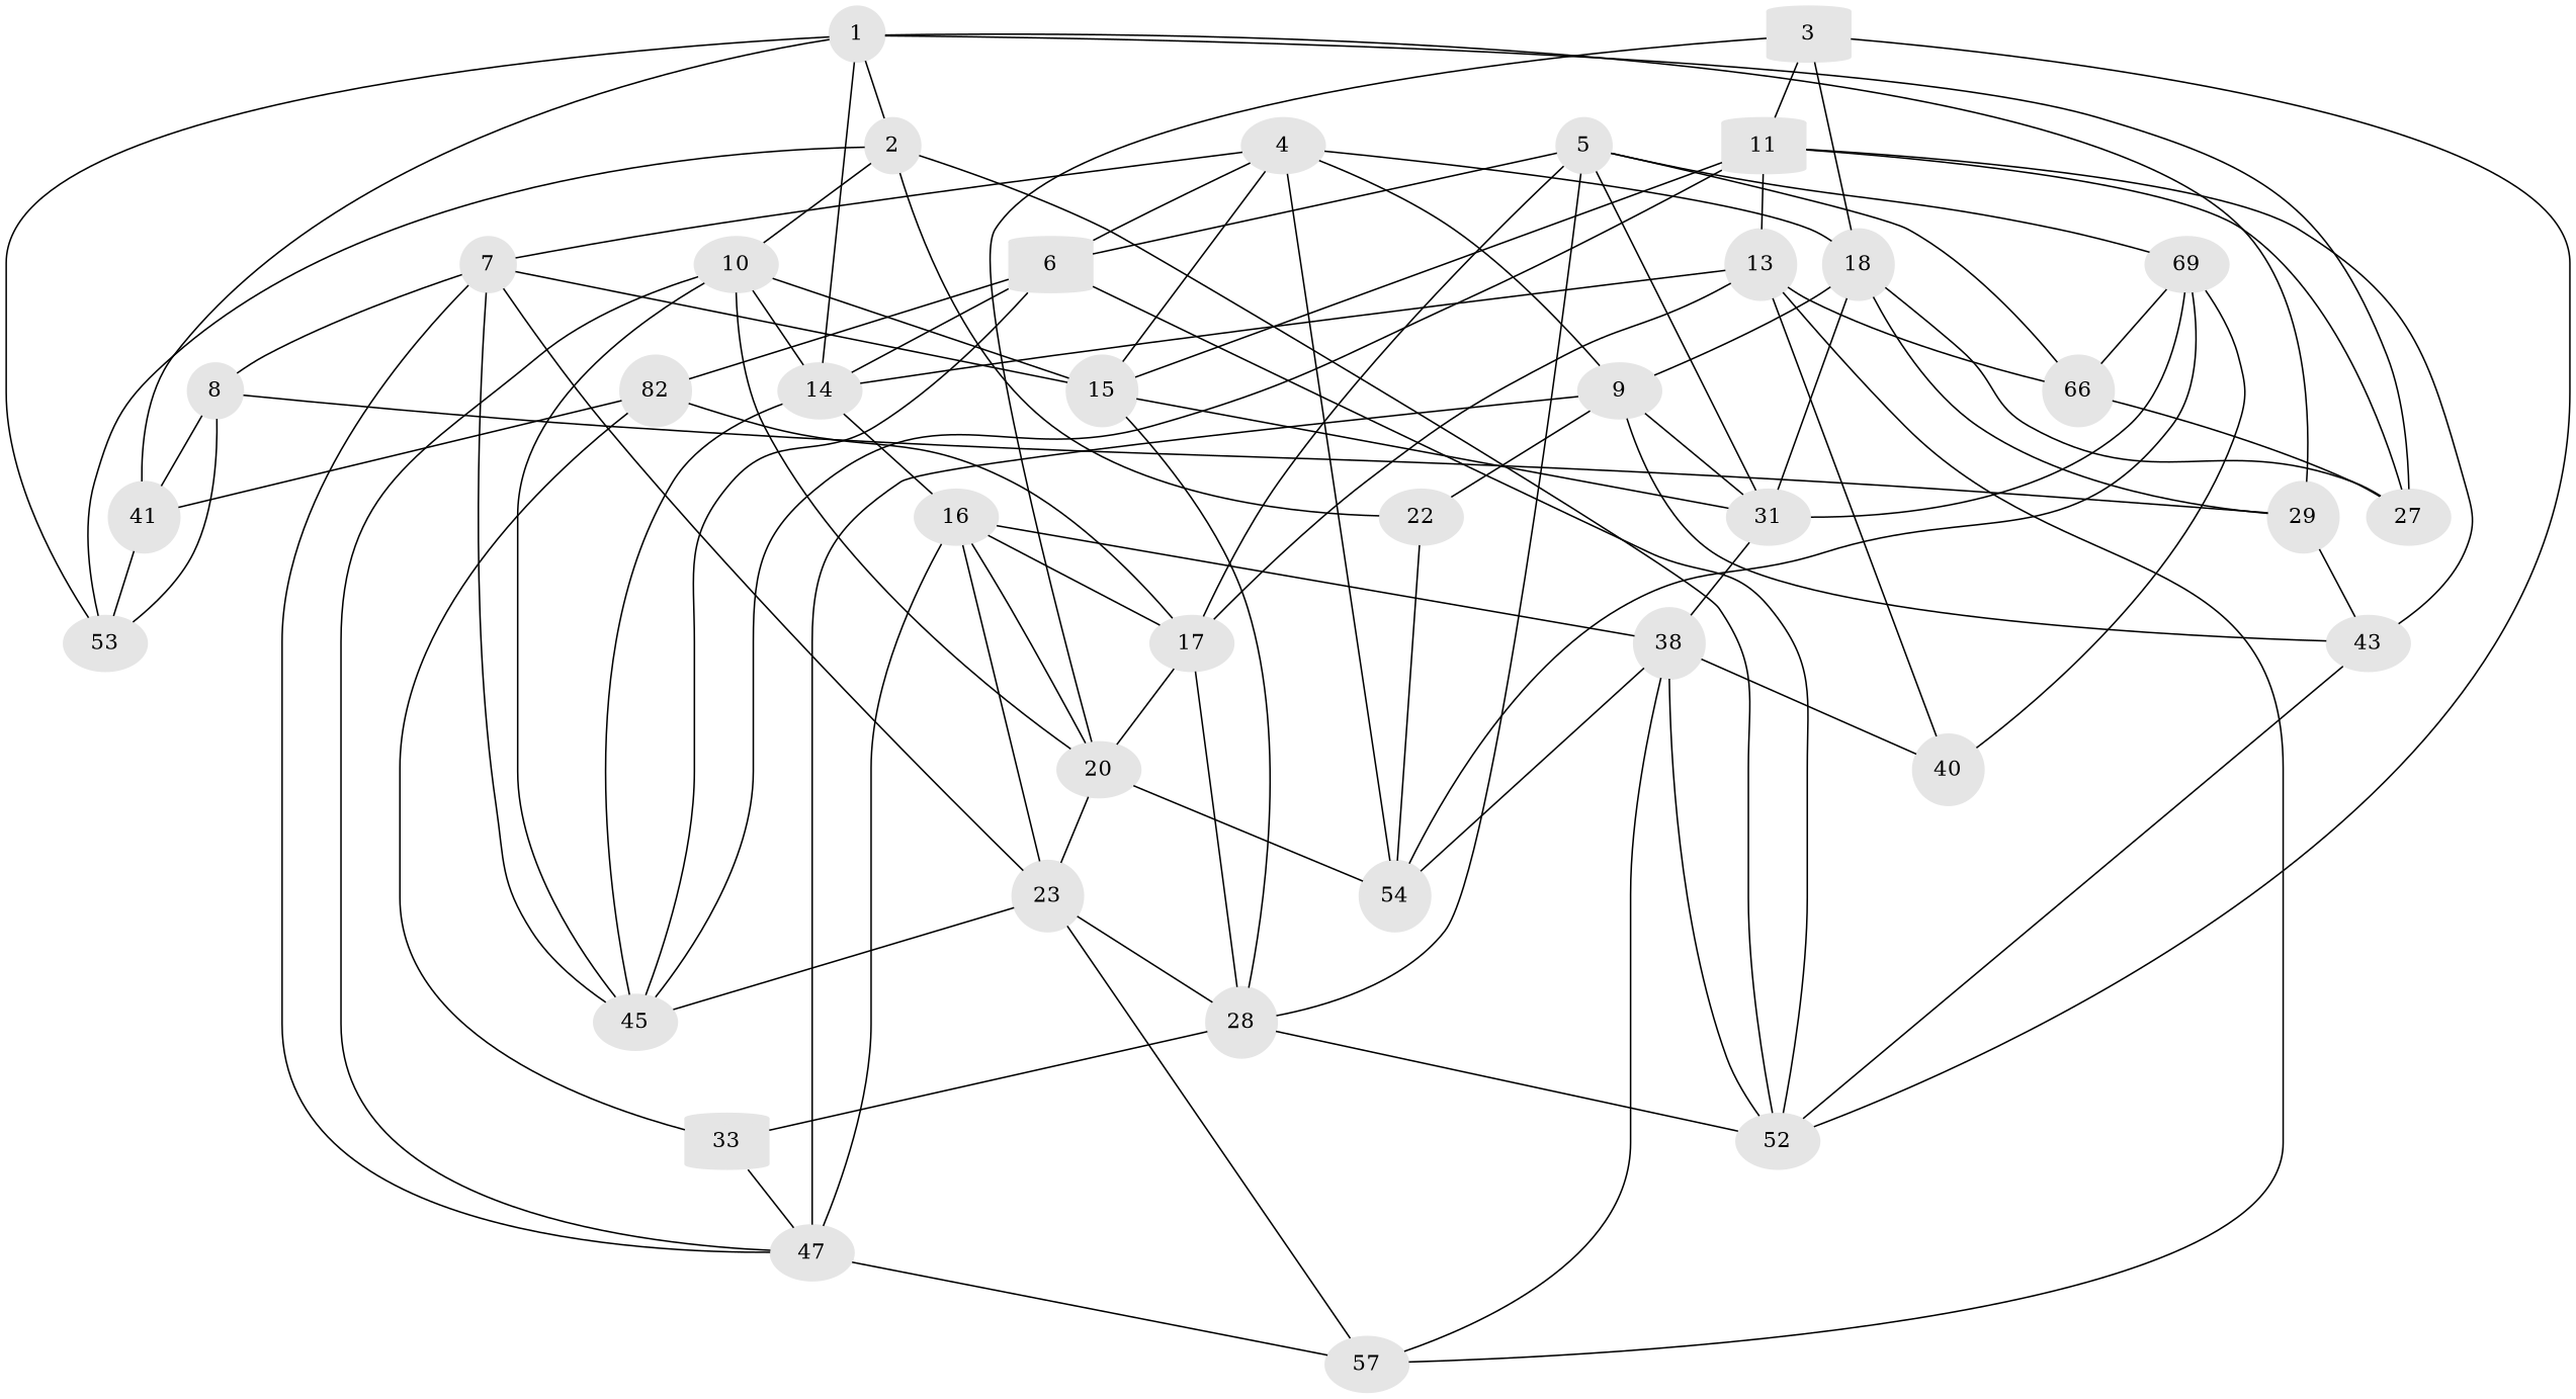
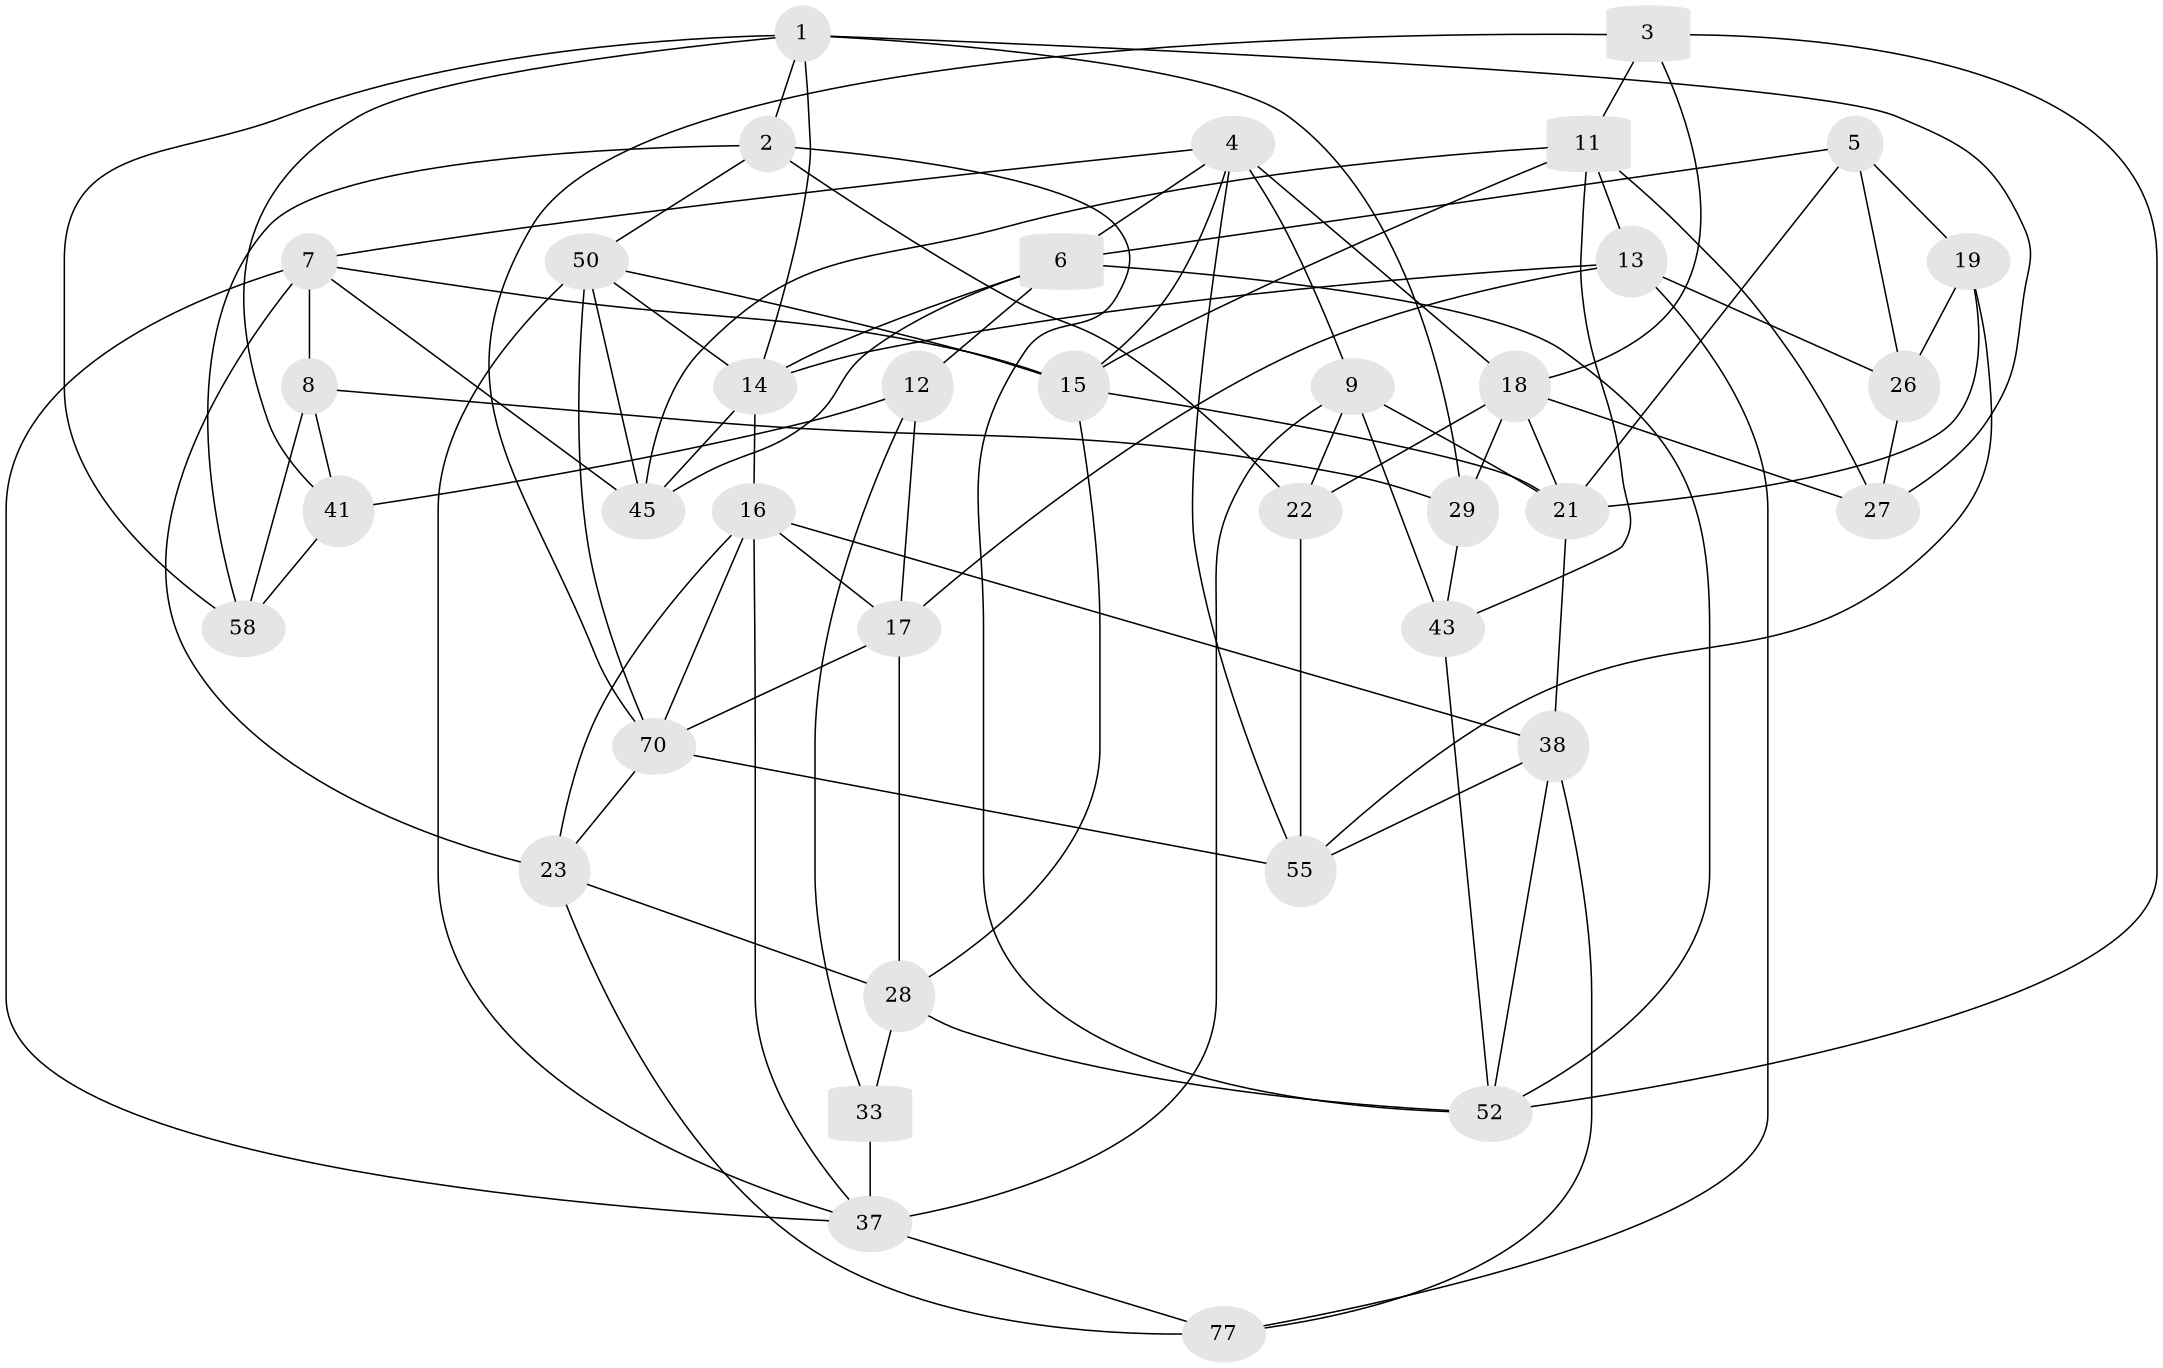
  graph {
    node [color=gray90 shape=circle style=filled]
    1 [super="+37"]
    2 [super="+32"]
    14 [shape=ellipse super="+62"]
    27 [shape=ellipse]
    29
    41
-   53 [shape=ellipse]
-   10 [shape=ellipse super="+35"]
+   53 [shape=ellipse label=58]
+   10 [shape=ellipse super="+35" label=50]
    22 [shape=ellipse super="+46"]
    52 [shape=ellipse super="+56"]
    45 [shape=ellipse super="+50"]
    16 [shape=ellipse super="+58"]
    43 [shape=ellipse]
-   20 [shape=ellipse super="+36"]
+   20 [shape=ellipse super="+36" label=70]
    15 [super="+25"]
-   47 [shape=ellipse super="+51"]
-   54 [super="+61"]
+   47 [shape=ellipse super="+51" label=37]
+   54 [super="+61" label=55]
    11 [shape=cylinder super="+24"]
    13 [super="+55"]
    3 [shape=cylinder]
    18 [super="+42"]
-   21 [shape=ellipse super="+49" label=31]
+   21 [shape=ellipse super="+49"]
    23 [super="+30"]
    4 [shape=ellipse super="+34"]
    6 [shape=cylinder super="+64"]
    7 [super="+44"]
    9 [shape=ellipse super="+60"]
-   12 [label=82]
+   12
    8
    28 [super="+63"]
    5 [super="+59"]
    17 [shape=ellipse super="+48"]
-   19 [shape=ellipse super="+31" label=69]
-   26 [label=66]
-   40
+   19 [shape=ellipse super="+31"]
+   26
    38 [super="+39"]
    33 [shape=cylinder]
-   57 [shape=ellipse]
+   57 [shape=ellipse label=77]
    1 -- 2
    1 -- 14
    1 -- 27
    1 -- 29
    1 -- 41
    1 -- 53
    2 -- 53
    2 -- 10
    2 -- 22 [weight=2]
    2 -- 52
    14 -- 45
    14 -- 16
    29 -- 43
    41 -- 53
    10 -- 14
    10 -- 45
    10 -- 20
    10 -- 15
    10 -- 47
    22 -- 54 [weight=2]
    16 -- 20
    16 -- 47
    16 -- 23
    16 -- 17
    16 -- 38
    43 -- 52
    20 -- 54
    20 -- 23
    15 -- 21
    15 -- 28
    47 -- 57
    11 -- 27
    11 -- 45
    11 -- 43
    11 -- 15
    11 -- 13
    13 -- 14
    13 -- 17
    13 -- 26
-   13 -- 40
    13 -- 57
    3 -- 52
    3 -- 20
    3 -- 11
    3 -- 18
    18 -- 27
    18 -- 29
-   18 -- 9
+   18 -- 22
    18 -- 21
    21 -- 38
-   23 -- 45
    23 -- 28
    23 -- 57
    4 -- 15
    4 -- 54
    4 -- 18
    4 -- 6
    4 -- 7
    4 -- 9
    6 -- 14
    6 -- 52
    6 -- 45
    6 -- 12
    7 -- 45
    7 -- 15
    7 -- 47
    7 -- 23
    7 -- 8
    9 -- 22
    9 -- 43
    9 -- 47 [weight=2]
    9 -- 21
    12 -- 41
    12 -- 17
    12 -- 33
    8 -- 29
    8 -- 41
    8 -- 53
    28 -- 52
    28 -- 33
    5 -- 21
    5 -- 6
-   5 -- 28
-   5 -- 17
    5 -- 19
    5 -- 26
    17 -- 20
    17 -- 28
    19 -- 54
    19 -- 21
    19 -- 26
-   19 -- 40 [weight=2]
    26 -- 27
    38 -- 52
    38 -- 54
-   38 -- 40
    38 -- 57
    33 -- 47
  }
